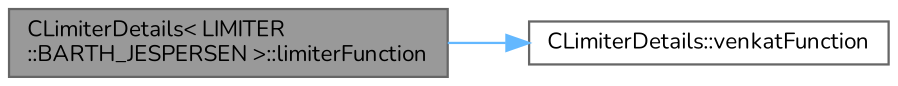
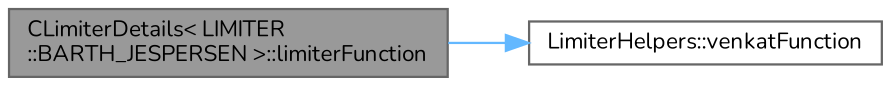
  digraph {
    rankdir=LR
    fontname=Nunito
    node [fontname=Nunito fontsize=10 shape=box style=filled]
    n1 [color=gray40 fillcolor=grey60 fontcolor=black height=0.2 label="CLimiterDetails\< LIMITER\l::BARTH_JESPERSEN \>::limiterFunction" width=0.4]
-   n2 [color=grey40 fillcolor=white height=0.2 label="CLimiterDetails::venkatFunction" width=0.4]
+   n2 [color=grey40 fillcolor=white height=0.2 label="LimiterHelpers::venkatFunction" width=0.4]
    n1 -> n2 [color=steelblue1 fontname=Nunito fontsize=10 labelfontname=Helvetica labelfontsize=10 style=solid]
  }
